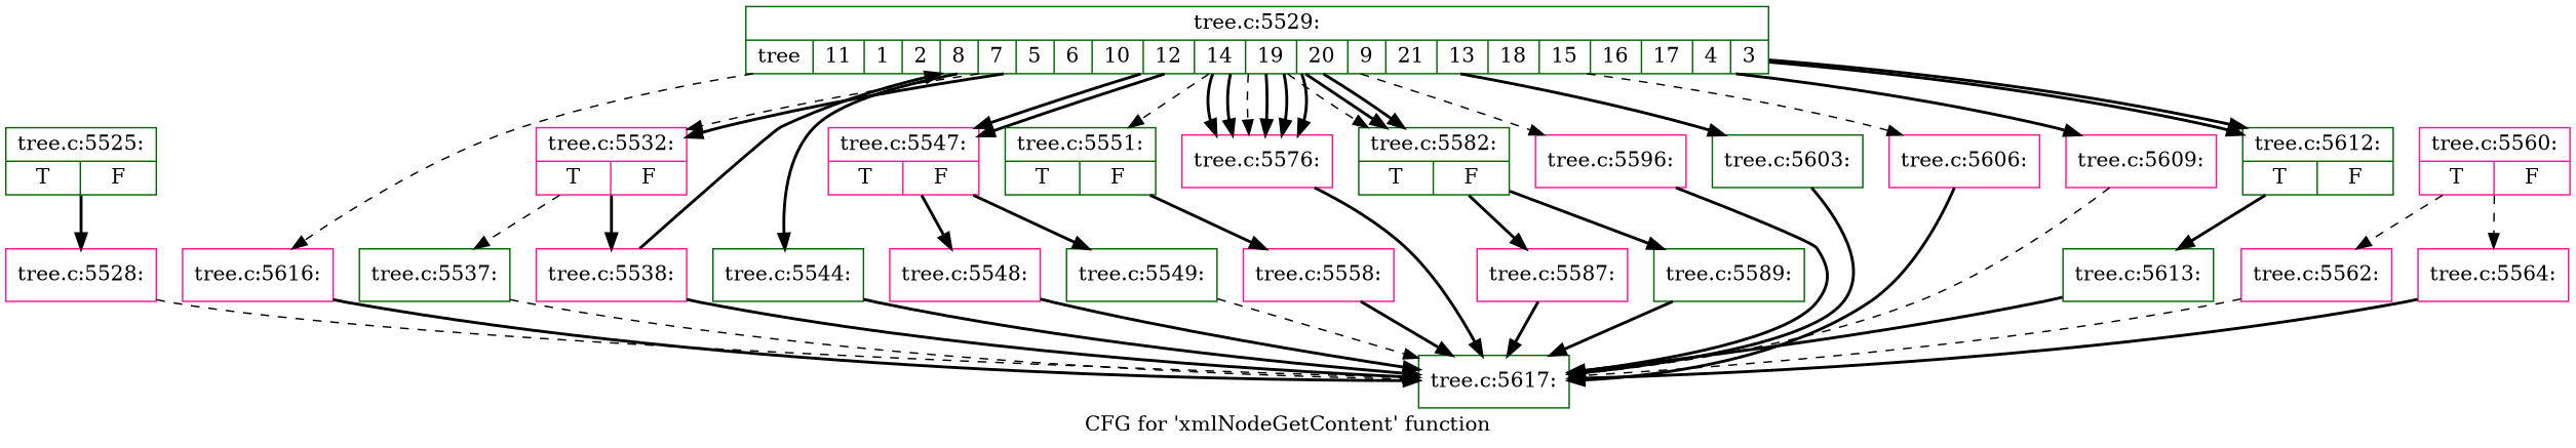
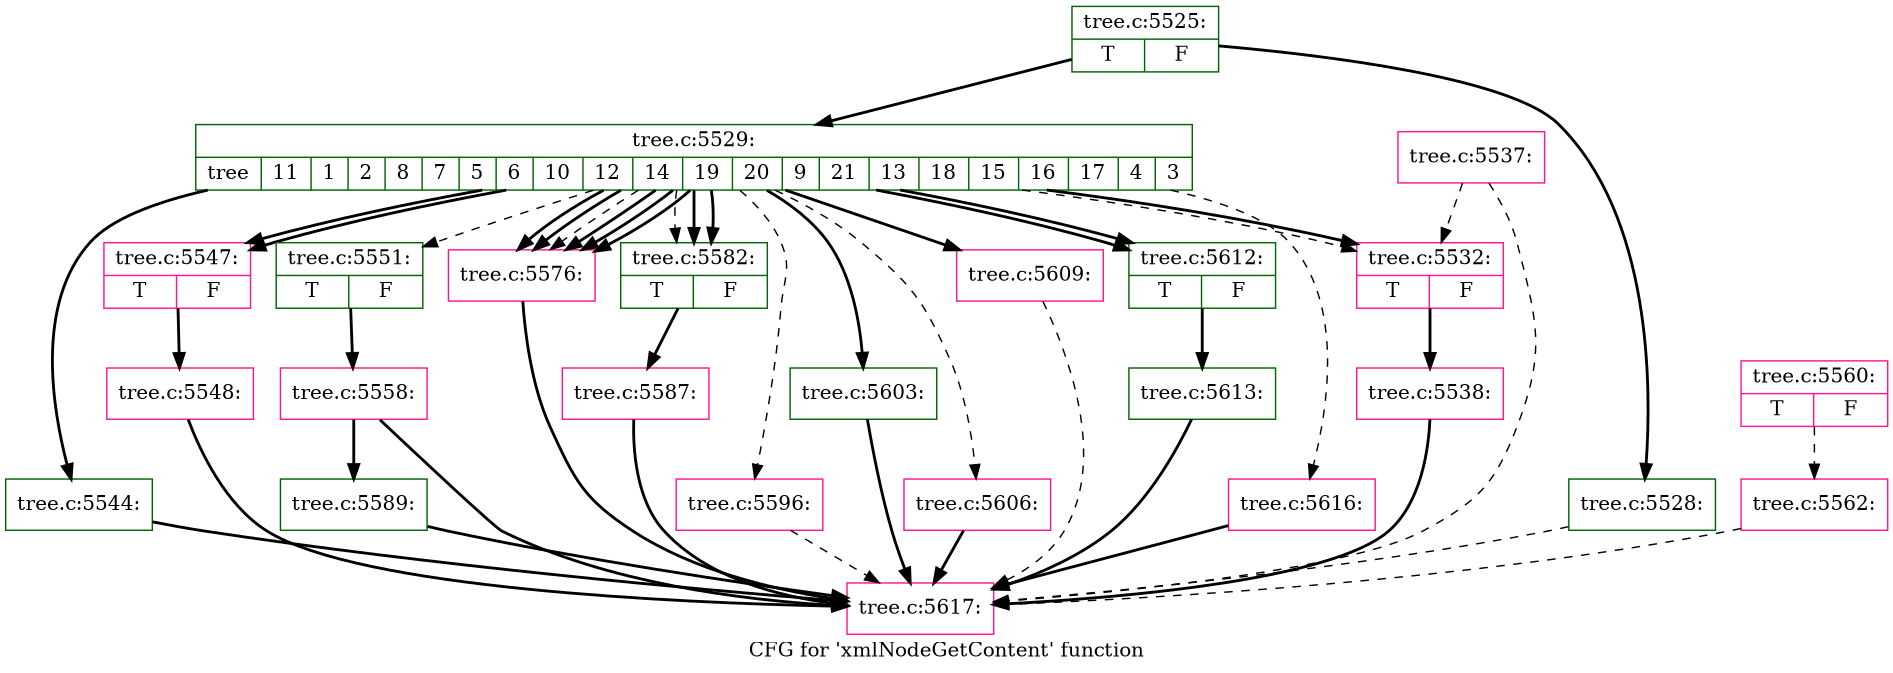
  digraph {
    label="CFG for 'xmlNodeGetContent' function"
    node [color=deeppink shape=record]
    edge [style=bold]
    n1 [color=darkgreen label="{tree.c:5525:|{<s0>T|<s1>F}}"]
-   n2 [label="{tree.c:5528:}"]
+   n2 [color=darkgreen label="{tree.c:5528:}"]
    n3 [color=darkgreen label="{tree.c:5529:|{<s0>tree|<s1>11|<s2>1|<s3>2|<s4>8|<s5>7|<s6>5|<s7>6|<s8>10|<s9>12|<s10>14|<s11>19|<s12>20|<s13>9|<s14>21|<s15>13|<s16>18|<s17>15|<s18>16|<s19>17|<s20>4|<s21>3}}"]
-   n4 [color=darkgreen label="{tree.c:5617:}"]
+   n4 [label="{tree.c:5617:}"]
    n5 [label="{tree.c:5616:}"]
    n6 [label="{tree.c:5532:|{<s0>T|<s1>F}}"]
    n7 [color=darkgreen label="{tree.c:5544:}"]
    n8 [label="{tree.c:5547:|{<s0>T|<s1>F}}"]
    n9 [color=darkgreen label="{tree.c:5551:|{<s0>T|<s1>F}}"]
    n10 [label="{tree.c:5576:}"]
    n11 [color=darkgreen label="{tree.c:5582:|{<s0>T|<s1>F}}"]
    n12 [label="{tree.c:5596:}"]
    n13 [color=darkgreen label="{tree.c:5603:}"]
    n14 [label="{tree.c:5606:}"]
    n15 [label="{tree.c:5609:}"]
    n16 [color=darkgreen label="{tree.c:5612:|{<s0>T|<s1>F}}"]
-   n17 [color=darkgreen label="{tree.c:5537:}"]
+   n17 [label="{tree.c:5537:}"]
    n18 [label="{tree.c:5538:}"]
    n19 [label="{tree.c:5548:}"]
-   n20 [color=darkgreen label="{tree.c:5549:}"]
    n21 [label="{tree.c:5558:}"]
    n22 [label="{tree.c:5587:}"]
    n23 [color=darkgreen label="{tree.c:5589:}"]
    n24 [color=darkgreen label="{tree.c:5613:}"]
    n25 [label="{tree.c:5560:|{<s0>T|<s1>F}}"]
    n26 [label="{tree.c:5562:}"]
-   n27 [label="{tree.c:5564:}"]
    n1 -> n2
-   n18 -> n3
+   n1 -> n3
    n2 -> n4 [style=dashed]
    n3 -> n5 [style=dashed]
    n3 -> n6 [style=dashed]
    n3 -> n6
    n3 -> n7
    n3 -> n8
    n3 -> n8
    n3 -> n9 [style=dashed]
    n3 -> n10
    n3 -> n10
    n3 -> n10 [style=dashed]
    n3 -> n10
    n3 -> n10
    n3 -> n10
    n3 -> n11 [style=dashed]
    n3 -> n11
    n3 -> n11
    n3 -> n12 [style=dashed]
    n3 -> n13
    n3 -> n14 [style=dashed]
    n3 -> n15
    n3 -> n16
    n3 -> n16
    n5 -> n4
-   n6 -> n17 [style=dashed]
+   n17 -> n6 [style=dashed]
    n6 -> n18
    n7 -> n4
    n8 -> n19
-   n8 -> n20
    n9 -> n21
    n10 -> n4
    n11 -> n22
-   n11 -> n23
-   n12 -> n4
+   n21 -> n23
+   n12 -> n4 [style=dashed]
    n13 -> n4
    n14 -> n4
    n15 -> n4 [style=dashed]
    n16 -> n24
    n17 -> n4 [style=dashed]
    n18 -> n4
    n19 -> n4
-   n20 -> n4 [style=dashed]
    n21 -> n4
    n22 -> n4
    n23 -> n4
    n24 -> n4
    n25 -> n26 [style=dashed]
-   n25 -> n27 [style=dashed]
    n26 -> n4 [style=dashed]
-   n27 -> n4
  }
